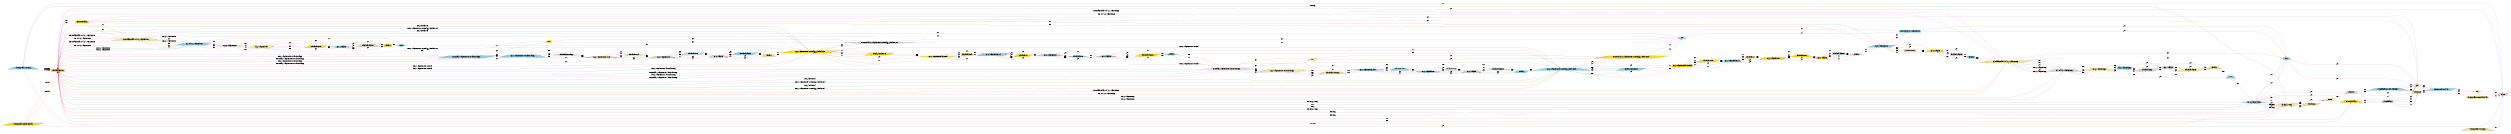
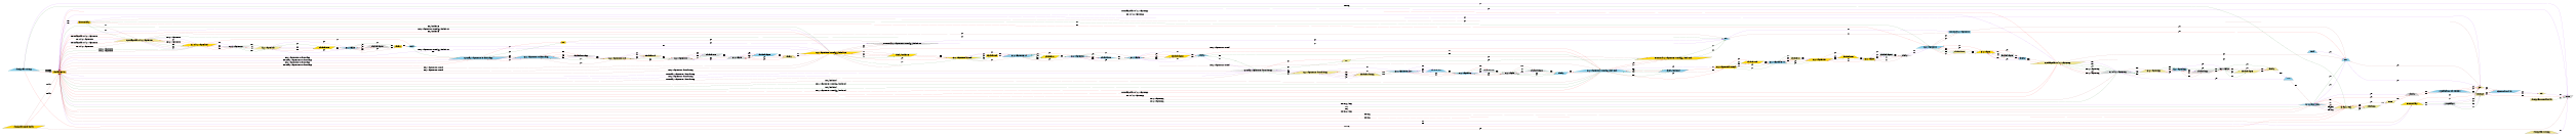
  digraph {
    fontname="DejaVu Sans"
    rankdir=LR
    node [color=gray40 fillcolor=skyblue fontname="DejaVu Sans" shape=parallelogram style=filled]
    edge [color=red fontname="DejaVu Sans"]
    n1 [fillcolor=gold label="(MethodReturn,static void)" shape=note]
    n2 [color=teal fillcolor=gold label="(ControlStructure,break;)" shape=note]
    n3 [color=teal fillcolor=gold label="(ControlStructure,break;)" shape=trapezium]
    1000100 [color=black fillcolor=lightgrey]
    n5 [fillcolor=khaki label="(Call,osi_free_and_reset((void**)&av->meta_msg.p_msg))" shape=trapezium]
    n6 [fillcolor=khaki label="(Block,)" shape=diamond]
    n7 [color=teal label="(Call,av->meta_msg.p_msg)"]
    n8 [color=teal fillcolor=lightgrey label="(JumpTarget,default:)" shape=note]
    n9 [color=black fillcolor=gold label="(MethodParameterIn,btif_sm_event_t event)"]
    n10 [fillcolor=khaki label="(MethodParameterOut,btif_sm_event_t event)" shape=note]
    n11 [color=teal label="(MethodParameterIn,void* p_data)" shape=trapezium]
    n12 [fillcolor=khaki label="(Call,(tBTA_AV*)p_data)"]
    n13 [label="(Call,* av = (tBTA_AV*)p_data)" shape=diamond]
    n14 [color=teal fillcolor=khaki label="(Identifier,p_data)"]
    n15 [color=black fillcolor=khaki label="(MethodParameterOut,void* p_data)" shape=trapezium]
    n16 [fillcolor=khaki label="(Block,)" shape=diamond]
    n17 [fillcolor=lightgrey label="(Call,osi_free(av->meta_msg.p_msg->vendor.p_vendor_data))" shape=diamond]
    n18 [fillcolor=khaki label="(Call,av->meta_msg.p_msg->vendor.p_vendor_data)"]
    n19 [color=teal fillcolor=khaki label="(Block,)"]
    n20 [color=black fillcolor=khaki label="(FieldIdentifier,p_vendor_data)" shape=trapezium]
    n21 [color=black fillcolor=gold label="(ControlStructure,if (av->meta_msg.p_msg->hdr.opcode == AVRC_OP_VENDOR))"]
    n22 [color=black label="(Call,av->meta_msg.p_msg->vendor)" shape=diamond]
    n23 [label="(FieldIdentifier,vendor)" shape=trapezium]
    n24 [color=black label="(Call,av->meta_msg.p_msg)" shape=diamond]
    n25 [color=teal fillcolor=lightgrey label="(FieldIdentifier,p_msg)" shape=note]
    n26 [color=black fillcolor=lightgrey label="(Call,av->meta_msg)" shape=trapezium]
    n27 [color=teal fillcolor=lightgrey label="(FieldIdentifier,meta_msg)" shape=diamond]
    n28 [color=teal label="(Identifier,av)"]
    n29 [color=teal label="(Call,av->meta_msg.p_msg->hdr.opcode == AVRC_OP_VENDOR)" shape=trapezium]
    n30 [fillcolor=gold label="(Call,av->meta_msg.p_msg->hdr.opcode == AVRC_OP_BROWSE)"]
    n31 [color=black label="(Identifier,AVRC_OP_VENDOR)"]
    n32 [color=teal fillcolor=gold label="(Identifier,AVRC_OP_BROWSE)"]
    n33 [color=black fillcolor=lightgrey label="(ControlStructure,if (av->meta_msg.p_msg->hdr.opcode == AVRC_OP_BROWSE))" shape=diamond]
    n34 [color=teal fillcolor=gold label="(Call,av->meta_msg.p_msg->hdr.opcode)" shape=diamond]
    n35 [color=black label="(Block,)" shape=diamond]
    n36 [fillcolor=gold label="(FieldIdentifier,opcode)" shape=note]
    n37 [color=black label="(Call,av->meta_msg.p_msg->hdr)"]
    n38 [color=teal fillcolor=gold label="(FieldIdentifier,hdr)"]
    n39 [color=black label="(Call,av->meta_msg.p_msg)" shape=diamond]
    n40 [label="(FieldIdentifier,p_msg)" shape=diamond]
    n41 [color=black label="(Call,av->meta_msg)" shape=diamond]
    n42 [fillcolor=gold label="(FieldIdentifier,meta_msg)"]
    n43 [color=teal label="(Identifier,av)" shape=diamond]
    n44 [fillcolor=gold label="(Block,)" shape=note]
    n45 [color=teal label="(ControlStructure,if (av->meta_msg.p_msg))" shape=note]
    n46 [color=black label="(Call,osi_free(av->meta_msg.p_msg->browse.p_browse_data))"]
    n47 [color=black label="(Call,av->meta_msg.p_msg->browse.p_browse_data)" shape=trapezium]
    n48 [fillcolor=lightgrey label="(FieldIdentifier,p_browse_data)" shape=diamond]
    n49 [color=black fillcolor=khaki label="(Call,av->meta_msg.p_msg->browse)" shape=diamond]
    n50 [color=black fillcolor=khaki label="(FieldIdentifier,browse)" shape=diamond]
    n51 [color=black fillcolor=lightgrey label="(Call,av->meta_msg.p_msg)" shape=trapezium]
    n52 [color=teal fillcolor=lightgrey label="(FieldIdentifier,p_msg)"]
    n53 [color=teal fillcolor=lightgrey label="(Call,av->meta_msg)" shape=trapezium]
    n54 [color=teal label="(FieldIdentifier,meta_msg)"]
    n55 [color=black fillcolor=khaki label="(Identifier,av)" shape=trapezium]
-   n56 [label="(Call,(void**)&av->meta_msg.p_msg)"]
+   n56 [fillcolor=gold label="(Call,(void**)&av->meta_msg.p_msg)"]
    n57 [fillcolor=lightgrey label="(Call,&av->meta_msg.p_msg)" shape=diamond]
    n58 [fillcolor=khaki label="(Call,av->meta_msg.p_msg)"]
    n59 [color=teal fillcolor=gold label="(FieldIdentifier,p_msg)"]
    n60 [color=black label="(Call,av->meta_msg)" shape=diamond]
    n61 [fillcolor=lightgrey label="(FieldIdentifier,meta_msg)" shape=trapezium]
    n62 [fillcolor=gold label="(Identifier,av)" shape=note]
    1000179 [color=teal shape=diamond]
    n64 [label="(ControlStructure,switch (event))"]
    n65 [color=black fillcolor=khaki label="(FieldIdentifier,p_msg)" shape=note]
    n66 [color=black fillcolor=khaki label="(Identifier,case)" shape=note]
    n67 [label="(JumpTarget,case BTA_AV_BROWSE_MSG_EVT:)" shape=trapezium]
    n68 [color=teal label="(Block,)" shape=trapezium]
    n69 [color=black fillcolor=lightgrey label="(Identifier,av)" shape=trapezium]
    1000113 [color=black fillcolor=khaki]
    n71 [color=teal fillcolor=lightgrey label="(Call,(void**)&av->meta_msg.p_data)" shape=trapezium]
    n72 [fillcolor=khaki label="(Call,&av->meta_msg.p_data)" shape=trapezium]
    n73 [fillcolor=khaki label="(Call,osi_free_and_reset((void**)&av->meta_msg.p_data))"]
    n74 [color=black label="(Call,av->meta_msg.p_data)" shape=note]
    n75 [color=black fillcolor=lightgrey label="(FieldIdentifier,p_data)"]
    n76 [fillcolor=lightgrey label="(Call,av->meta_msg)" shape=note]
    n77 [fillcolor=khaki label="(FieldIdentifier,meta_msg)"]
    n78 [color=black fillcolor=khaki label="(Identifier,av)" shape=trapezium]
    1000117 [color=black shape=trapezium]
    n80 [color=teal fillcolor=gold label="(Call,av->meta_msg)" shape=trapezium]
    n81 [color=teal fillcolor=lightgrey label="(FieldIdentifier,meta_msg)" shape=note]
    n82 [color=black label="(Identifier,av)" shape=note]
    n83 [color=black fillcolor=gold label="(Call,av->meta_msg.p_msg->hdr.opcode)" shape=note]
    n84 [color=teal fillcolor=gold label="(FieldIdentifier,opcode)"]
    n85 [label="(Call,av->meta_msg.p_msg->hdr)" shape=note]
    n86 [fillcolor=khaki label="(FieldIdentifier,hdr)" shape=note]
    n87 [fillcolor=gold label="(Call,av->meta_msg.p_msg)"]
    n88 [fillcolor=gold label="(FieldIdentifier,p_msg)" shape=trapezium]
    n89 [color=teal fillcolor=gold label="(Call,av->meta_msg)" shape=note]
    n90 [color=teal fillcolor=lightgrey label="(FieldIdentifier,meta_msg)" shape=note]
    n91 [fillcolor=lightgrey label="(Identifier,av)" shape=diamond]
+   1000109 [color=black shape=trapezium]
    n1 -> n2 [color=purple label="CFG: "]
    n1 -> n2 [color=purple label="CFG: "]
    n1 -> n3 [color=brown label="CFG: "]
    n1 -> n3 [color=purple label="CFG: "]
    n1 -> 1000100 [color=purple label="AST: "]
    n2 -> n5 [color=darkgreen label="CFG: "]
    n2 -> n5 [color=brown label="CFG: "]
    n2 -> n6 [color=brown label="AST: "]
    n2 -> n6 [color=purple label="AST: "]
    n2 -> n7 [color=darkgreen label="CFG: "]
    n2 -> n7 [label="CFG: "]
    n3 -> n6 [label="AST: "]
    n3 -> n6 [color=purple label="AST: "]
    n3 -> n8 [color=darkgreen label="CFG: "]
    n3 -> n8 [color=purple label="CFG: "]
    n5 -> n1 [color=purple label="DDG: (void**)&av->meta_msg.p_msg"]
    n5 -> n1 [label="DDG: osi_free_and_reset((void**)&av->meta_msg.p_msg)"]
    n5 -> n1 [color=brown label="DDG: (void**)&av->meta_msg.p_msg"]
    n5 -> n1 [label="DDG: osi_free_and_reset((void**)&av->meta_msg.p_msg)"]
    n5 -> n35 [color=brown label="AST: "]
    n5 -> n35 [color=darkgreen label="AST: "]
    n5 -> n56 [color=darkgreen label="CFG: "]
    n5 -> n56 [color=brown label="CFG: "]
    n6 -> n64 [label="AST: "]
    n6 -> n64 [color=brown label="AST: "]
    n7 -> n45 [color=brown label="AST: "]
    n7 -> n45 [color=brown label="AST: "]
    n7 -> n65 [color=darkgreen label="CFG: "]
    n7 -> n65 [color=darkgreen label="CFG: "]
    n8 -> n6 [color=brown label="AST: "]
    n8 -> n6 [color=darkgreen label="AST: "]
    n8 -> n66 [color=darkgreen label="CFG: "]
    n8 -> n66 [color=purple label="CFG: "]
    n9 -> n1 [color=brown label="DDG: event"]
    n9 -> n1 [label="DDG: event"]
    n9 -> 1000100 [color=brown label="AST: "]
    n10 -> 1000100 [color=darkgreen label="AST: "]
    n11 -> n1 [label="DDG: p_data"]
    n11 -> n1 [color=darkgreen label="DDG: p_data"]
    n11 -> 1000100 [color=purple label="AST: "]
    n11 -> n12 [color=darkgreen label="DDG: p_data"]
    n11 -> n12 [label="DDG: p_data"]
    n12 -> n1 [color=brown label="DDG: p_data"]
    n12 -> n1 [label="DDG: p_data"]
    n12 -> n13 [label="AST: "]
    n12 -> n13 [color=darkgreen label="DDG: p_data"]
    n12 -> n13 [color=purple label="AST: "]
    n12 -> n13 [color=brown label="DDG: p_data"]
    n12 -> n14 [label="CFG: "]
    n12 -> n14 [color=brown label="CFG: "]
    n13 -> n1 [color=purple label="DDG: (tBTA_AV*)p_data"]
    n13 -> n1 [label="DDG: av"]
    n13 -> n1 [color=brown label="DDG: (tBTA_AV*)p_data"]
    n13 -> n1 [color=darkgreen label="DDG: av"]
    n13 -> n12 [label="CFG: "]
    n13 -> n12 [label="CFG: "]
    n13 -> n68 [color=darkgreen label="AST: "]
    n13 -> n68 [color=purple label="AST: "]
    n14 -> n12 [color=darkgreen label="AST: "]
    n14 -> n12 [label="AST: "]
    n14 -> 1000113 [color=purple label="CFG: "]
    n15 -> 1000100 [color=purple label="AST: "]
    n16 -> 1000100 [color=purple label="AST: "]
    n17 -> n1 [color=purple label="DDG: av->meta_msg.p_msg->vendor.p_vendor_data"]
    n17 -> n1 [color=brown label="DDG: osi_free(av->meta_msg.p_msg->vendor.p_vendor_data)"]
    n17 -> n1 [color=brown label="DDG: av->meta_msg.p_msg->vendor.p_vendor_data"]
    n17 -> n1 [color=purple label="DDG: osi_free(av->meta_msg.p_msg->vendor.p_vendor_data)"]
    n17 -> n18 [color=purple label="CFG: "]
    n17 -> n18 [color=brown label="CFG: "]
    n17 -> n19 [label="AST: "]
    n17 -> n19 [color=darkgreen label="AST: "]
    n18 -> n17 [color=darkgreen label="AST: "]
    n18 -> n17 [color=purple label="AST: "]
    n18 -> n20 [color=brown label="CFG: "]
    n18 -> n20 [color=purple label="CFG: "]
    n19 -> n21 [color=brown label="AST: "]
    n19 -> n21 [color=darkgreen label="AST: "]
    n20 -> n18 [color=brown label="AST: "]
    n20 -> n18 [color=purple label="AST: "]
    n20 -> n22 [color=brown label="CFG: "]
    n20 -> n22 [color=darkgreen label="CFG: "]
    n21 -> n35 [color=darkgreen label="AST: "]
    n21 -> n35 [color=darkgreen label="AST: "]
    n22 -> n18 [color=purple label="AST: "]
    n22 -> n18 [label="AST: "]
    n22 -> n23 [color=purple label="CFG: "]
    n22 -> n23 [color=purple label="CFG: "]
    n23 -> n22 [color=purple label="AST: "]
    n23 -> n22 [color=purple label="AST: "]
    n23 -> n24 [label="CFG: "]
    n23 -> n24 [color=darkgreen label="CFG: "]
    n24 -> n22 [label="AST: "]
    n24 -> n22 [color=brown label="AST: "]
    n24 -> n25 [color=purple label="CFG: "]
    n24 -> n25 [label="CFG: "]
    n25 -> n24 [color=darkgreen label="AST: "]
    n25 -> n24 [color=purple label="AST: "]
    n25 -> n26 [label="CFG: "]
    n25 -> n26 [color=darkgreen label="CFG: "]
    n26 -> n24 [color=darkgreen label="AST: "]
    n26 -> n24 [label="AST: "]
    n26 -> n27 [color=purple label="CFG: "]
    n26 -> n27 [color=brown label="CFG: "]
    n27 -> n26 [color=darkgreen label="AST: "]
    n27 -> n26 [color=brown label="AST: "]
    n27 -> n28 [label="CFG: "]
    n27 -> n28 [color=darkgreen label="CFG: "]
    n28 -> n26 [color=darkgreen label="AST: "]
    n28 -> n26 [color=darkgreen label="AST: "]
    n28 -> n29 [label="CFG: "]
    n28 -> n29 [label="CFG: "]
    n29 -> n1 [color=brown label="DDG: AVRC_OP_VENDOR"]
    n29 -> n1 [color=darkgreen label="DDG: av->meta_msg.p_msg->hdr.opcode == AVRC_OP_VENDOR"]
    n29 -> n1 [color=darkgreen label="DDG: AVRC_OP_VENDOR"]
    n29 -> n1 [label="DDG: av->meta_msg.p_msg->hdr.opcode == AVRC_OP_VENDOR"]
    n29 -> n21 [color=brown label="AST: "]
    n29 -> n21 [label="AST: "]
    n29 -> n30 [color=brown label="DDG: av->meta_msg.p_msg->hdr.opcode"]
    n29 -> n30 [label="DDG: av->meta_msg.p_msg->hdr.opcode"]
    n29 -> n31 [color=darkgreen label="CFG: "]
    n29 -> n31 [color=darkgreen label="CFG: "]
    n30 -> n1 [color=brown label="DDG: av->meta_msg.p_msg->hdr.opcode"]
    n30 -> n1 [label="DDG: AVRC_OP_BROWSE"]
    n30 -> n1 [color=purple label="DDG: av->meta_msg.p_msg->hdr.opcode == AVRC_OP_BROWSE"]
    n30 -> n1 [color=brown label="DDG: av->meta_msg.p_msg->hdr.opcode"]
    n30 -> n1 [color=darkgreen label="DDG: AVRC_OP_BROWSE"]
    n30 -> n1 [color=purple label="DDG: av->meta_msg.p_msg->hdr.opcode == AVRC_OP_BROWSE"]
    n30 -> n32 [color=darkgreen label="CFG: "]
    n30 -> n32 [color=brown label="CFG: "]
    n30 -> n33 [color=brown label="AST: "]
    n30 -> n33 [color=brown label="AST: "]
    n31 -> n29 [label="AST: "]
    n31 -> n29 [color=darkgreen label="AST: "]
    n31 -> n83 [color=brown label="CFG: "]
    n31 -> n83 [label="CFG: "]
    n32 -> n30 [label="AST: "]
    n32 -> n30 [color=brown label="AST: "]
    n32 -> n34 [label="CFG: "]
    n32 -> n34 [color=brown label="CFG: "]
    n33 -> n35 [color=purple label="AST: "]
    n33 -> n35 [color=purple label="AST: "]
    n34 -> n30 [color=darkgreen label="AST: "]
    n34 -> n30 [label="AST: "]
    n34 -> n36 [color=darkgreen label="CFG: "]
    n34 -> n36 [color=darkgreen label="CFG: "]
    n35 -> n45 [color=purple label="AST: "]
    n35 -> n45 [color=brown label="AST: "]
    n36 -> n34 [color=brown label="AST: "]
    n36 -> n34 [color=darkgreen label="AST: "]
    n36 -> n37 [label="CFG: "]
    n36 -> n37 [color=purple label="CFG: "]
    n37 -> n34 [color=purple label="AST: "]
    n37 -> n34 [color=brown label="AST: "]
    n37 -> n38 [color=darkgreen label="CFG: "]
    n37 -> n38 [color=brown label="CFG: "]
    n38 -> n37 [color=darkgreen label="AST: "]
    n38 -> n37 [color=darkgreen label="AST: "]
    n38 -> n39 [color=darkgreen label="CFG: "]
    n38 -> n39 [color=purple label="CFG: "]
    n39 -> n37 [label="AST: "]
    n39 -> n37 [color=brown label="AST: "]
    n39 -> n40 [label="CFG: "]
    n39 -> n40 [color=purple label="CFG: "]
    n40 -> n39 [color=darkgreen label="AST: "]
    n40 -> n39 [label="AST: "]
    n40 -> n41 [color=brown label="CFG: "]
    n40 -> n41 [color=darkgreen label="CFG: "]
    n41 -> n39 [color=brown label="AST: "]
    n41 -> n39 [color=brown label="AST: "]
    n41 -> n42 [color=darkgreen label="CFG: "]
    n41 -> n42 [color=purple label="CFG: "]
    n42 -> n41 [label="AST: "]
    n42 -> n41 [label="AST: "]
    n42 -> n43 [label="CFG: "]
    n42 -> n43 [color=darkgreen label="CFG: "]
    n43 -> n17 [color=purple label="CFG: "]
    n43 -> n17 [color=darkgreen label="CFG: "]
    n43 -> n29 [label="CFG: "]
    n43 -> n29 [color=darkgreen label="CFG: "]
    n43 -> n41 [color=purple label="AST: "]
    n43 -> n41 [color=purple label="AST: "]
    n44 -> n33 [color=purple label="AST: "]
    n44 -> n33 [color=brown label="AST: "]
    n45 -> n68 [color=brown label="AST: "]
    n45 -> n68 [label="AST: "]
    n46 -> n1 [label="DDG: av->meta_msg.p_msg->browse.p_browse_data"]
    n46 -> n1 [color=purple label="DDG: osi_free(av->meta_msg.p_msg->browse.p_browse_data)"]
    n46 -> n1 [color=brown label="DDG: av->meta_msg.p_msg->browse.p_browse_data"]
    n46 -> n1 [label="DDG: osi_free(av->meta_msg.p_msg->browse.p_browse_data)"]
    n46 -> n44 [color=darkgreen label="AST: "]
    n46 -> n44 [label="AST: "]
    n46 -> n47 [color=brown label="CFG: "]
    n46 -> n47 [color=purple label="CFG: "]
    n47 -> n46 [label="AST: "]
    n47 -> n46 [color=brown label="AST: "]
    n47 -> n48 [color=purple label="CFG: "]
    n47 -> n48 [label="CFG: "]
    n48 -> n47 [label="AST: "]
    n48 -> n47 [label="AST: "]
    n48 -> n49 [label="CFG: "]
    n48 -> n49 [color=purple label="CFG: "]
    n49 -> n47 [color=brown label="AST: "]
    n49 -> n47 [color=darkgreen label="AST: "]
    n49 -> n50 [color=brown label="CFG: "]
    n49 -> n50 [color=purple label="CFG: "]
    n50 -> n49 [color=brown label="AST: "]
    n50 -> n49 [color=purple label="AST: "]
    n50 -> n51 [color=darkgreen label="CFG: "]
    n50 -> n51 [label="CFG: "]
    n51 -> n49 [color=darkgreen label="AST: "]
    n51 -> n49 [label="AST: "]
    n51 -> n52 [color=purple label="CFG: "]
    n51 -> n52 [color=brown label="CFG: "]
    n52 -> n51 [color=darkgreen label="AST: "]
    n52 -> n51 [color=brown label="AST: "]
    n52 -> n53 [color=darkgreen label="CFG: "]
    n52 -> n53 [color=purple label="CFG: "]
    n53 -> n51 [label="AST: "]
    n53 -> n51 [color=purple label="AST: "]
    n53 -> n54 [label="CFG: "]
    n53 -> n54 [color=brown label="CFG: "]
    n54 -> n53 [color=brown label="AST: "]
    n54 -> n53 [color=purple label="AST: "]
    n54 -> n55 [color=brown label="CFG: "]
    n54 -> n55 [label="CFG: "]
    n55 -> n30 [label="CFG: "]
    n55 -> n30 [color=purple label="CFG: "]
    n55 -> n53 [label="AST: "]
    n55 -> n53 [label="AST: "]
    n56 -> n1 [color=darkgreen label="DDG: &av->meta_msg.p_msg"]
    n56 -> n1 [color=brown label="DDG: &av->meta_msg.p_msg"]
    n56 -> n5 [color=purple label="AST: "]
    n56 -> n5 [color=purple label="DDG: &av->meta_msg.p_msg"]
    n56 -> n5 [label="AST: "]
    n56 -> n5 [label="DDG: &av->meta_msg.p_msg"]
    n56 -> n57 [label="CFG: "]
    n56 -> n57 [color=purple label="CFG: "]
    n57 -> n56 [color=purple label="AST: "]
    n57 -> n56 [label="AST: "]
    n57 -> n58 [color=darkgreen label="CFG: "]
    n57 -> n58 [color=darkgreen label="CFG: "]
    n58 -> n57 [label="AST: "]
    n58 -> n57 [color=darkgreen label="AST: "]
    n58 -> n59 [color=brown label="CFG: "]
    n58 -> n59 [label="CFG: "]
    n59 -> n58 [color=darkgreen label="AST: "]
    n59 -> n58 [color=purple label="AST: "]
    n59 -> n60 [color=brown label="CFG: "]
    n59 -> n60 [color=brown label="CFG: "]
    n60 -> n58 [color=purple label="AST: "]
    n60 -> n58 [color=purple label="AST: "]
    n60 -> n61 [label="CFG: "]
    n60 -> n61 [color=brown label="CFG: "]
    n61 -> n60 [color=brown label="AST: "]
    n61 -> n60 [label="AST: "]
    n61 -> n62 [color=brown label="CFG: "]
    n61 -> n62 [color=darkgreen label="CFG: "]
    n62 -> n60 [color=darkgreen label="AST: "]
    n62 -> n60 [color=brown label="AST: "]
    n62 -> 1000179 [label="CFG: "]
    1000179 -> n30 [color=purple label="CFG: "]
    1000179 -> n46 [color=darkgreen label="CFG: "]
    1000179 -> n56 [label="AST: "]
    n64 -> n16 [color=brown label="AST: "]
    n64 -> n16 [color=purple label="AST: "]
    n65 -> n7 [label="AST: "]
    n65 -> n7 [label="AST: "]
    n65 -> n80 [color=darkgreen label="CFG: "]
    n65 -> n80 [color=brown label="CFG: "]
    n66 -> 1000100 [label="CFG: "]
    n66 -> n64 [label="AST: "]
    n66 -> n64 [color=purple label="AST: "]
    n67 -> n6 [label="AST: "]
    n67 -> n6 [label="AST: "]
    n67 -> n66 [color=brown label="CFG: "]
    n67 -> n66 [color=darkgreen label="CFG: "]
    n68 -> n6 [color=brown label="AST: "]
    n68 -> n6 [color=purple label="AST: "]
    n69 -> n13 [label="AST: "]
    n69 -> n13 [color=purple label="AST: "]
    n69 -> n67 [label="CFG: "]
    n69 -> n67 [label="CFG: "]
    1000113 -> n12 [color=brown label="AST: "]
    1000113 -> n69 [label="CFG: "]
    n71 -> n1 [color=brown label="DDG: &av->meta_msg.p_data"]
    n71 -> n1 [color=darkgreen label="DDG: &av->meta_msg.p_data"]
    n71 -> n72 [color=brown label="CFG: "]
    n71 -> n72 [color=brown label="CFG: "]
    n71 -> n73 [color=darkgreen label="AST: "]
    n71 -> n73 [color=darkgreen label="DDG: &av->meta_msg.p_data"]
    n71 -> n73 [label="AST: "]
    n71 -> n73 [color=brown label="DDG: &av->meta_msg.p_data"]
    n72 -> n71 [color=purple label="AST: "]
    n72 -> n71 [color=darkgreen label="AST: "]
    n72 -> n74 [color=darkgreen label="CFG: "]
    n72 -> n74 [label="CFG: "]
    n73 -> n1 [label="DDG: osi_free_and_reset((void**)&av->meta_msg.p_data)"]
    n73 -> n1 [color=purple label="DDG: (void**)&av->meta_msg.p_data"]
    n73 -> n1 [label="DDG: osi_free_and_reset((void**)&av->meta_msg.p_data)"]
    n73 -> n1 [label="DDG: (void**)&av->meta_msg.p_data"]
    n73 -> n68 [color=brown label="AST: "]
    n73 -> n68 [color=brown label="AST: "]
    n73 -> n71 [color=purple label="CFG: "]
    n73 -> n71 [color=darkgreen label="CFG: "]
    n74 -> n72 [label="AST: "]
    n74 -> n72 [color=purple label="AST: "]
    n74 -> n75 [color=brown label="CFG: "]
    n74 -> n75 [color=purple label="CFG: "]
    n75 -> n74 [label="AST: "]
    n75 -> n74 [label="AST: "]
    n75 -> n76 [label="CFG: "]
    n75 -> n76 [color=darkgreen label="CFG: "]
    n76 -> n74 [color=purple label="AST: "]
    n76 -> n74 [color=darkgreen label="AST: "]
    n76 -> n77 [color=darkgreen label="CFG: "]
    n76 -> n77 [color=darkgreen label="CFG: "]
    n77 -> n76 [color=brown label="AST: "]
    n77 -> n76 [color=darkgreen label="AST: "]
    n77 -> n78 [color=brown label="CFG: "]
    n77 -> n78 [label="CFG: "]
    n78 -> n76 [color=darkgreen label="AST: "]
    n78 -> n76 [color=brown label="AST: "]
    n78 -> 1000117 [color=purple label="CFG: "]
    1000117 -> n13 [color=brown label="CFG: "]
    1000117 -> n71 [color=purple label="AST: "]
    n80 -> n7 [label="AST: "]
    n80 -> n7 [label="AST: "]
    n80 -> n81 [label="CFG: "]
    n80 -> n81 [label="CFG: "]
    n81 -> n80 [color=purple label="AST: "]
    n81 -> n80 [label="AST: "]
    n81 -> n82 [color=purple label="CFG: "]
    n81 -> n82 [label="CFG: "]
    n82 -> n73 [color=brown label="CFG: "]
    n82 -> n73 [label="CFG: "]
    n82 -> n80 [color=purple label="AST: "]
    n82 -> n80 [label="AST: "]
    n83 -> n29 [color=purple label="AST: "]
    n83 -> n29 [label="AST: "]
    n83 -> n84 [color=purple label="CFG: "]
    n83 -> n84 [label="CFG: "]
    n84 -> n83 [label="AST: "]
    n84 -> n83 [color=darkgreen label="AST: "]
    n84 -> n85 [label="CFG: "]
    n84 -> n85 [color=brown label="CFG: "]
    n85 -> n83 [color=darkgreen label="AST: "]
    n85 -> n83 [color=darkgreen label="AST: "]
    n85 -> n86 [label="CFG: "]
    n85 -> n86 [label="CFG: "]
    n86 -> n85 [color=darkgreen label="AST: "]
    n86 -> n85 [color=brown label="AST: "]
    n86 -> n87 [color=purple label="CFG: "]
    n86 -> n87 [color=purple label="CFG: "]
    n87 -> n85 [color=brown label="AST: "]
    n87 -> n85 [color=darkgreen label="AST: "]
    n87 -> n88 [color=brown label="CFG: "]
    n87 -> n88 [color=darkgreen label="CFG: "]
    n88 -> n87 [color=brown label="AST: "]
    n88 -> n87 [color=purple label="AST: "]
    n88 -> n89 [color=darkgreen label="CFG: "]
    n88 -> n89 [color=purple label="CFG: "]
    n89 -> n87 [color=purple label="AST: "]
    n89 -> n87 [label="AST: "]
    n89 -> n90 [label="CFG: "]
    n89 -> n90 [color=purple label="CFG: "]
    n90 -> n89 [color=purple label="AST: "]
    n90 -> n89 [color=purple label="AST: "]
    n90 -> n91 [color=brown label="CFG: "]
    n90 -> n91 [color=brown label="CFG: "]
    n91 -> n7 [color=purple label="CFG: "]
    n91 -> n7 [color=purple label="CFG: "]
    n91 -> n89 [color=brown label="AST: "]
    n91 -> n89 [color=brown label="AST: "]
+   1000109 -> n68 [color=purple label="AST: "]
  }
